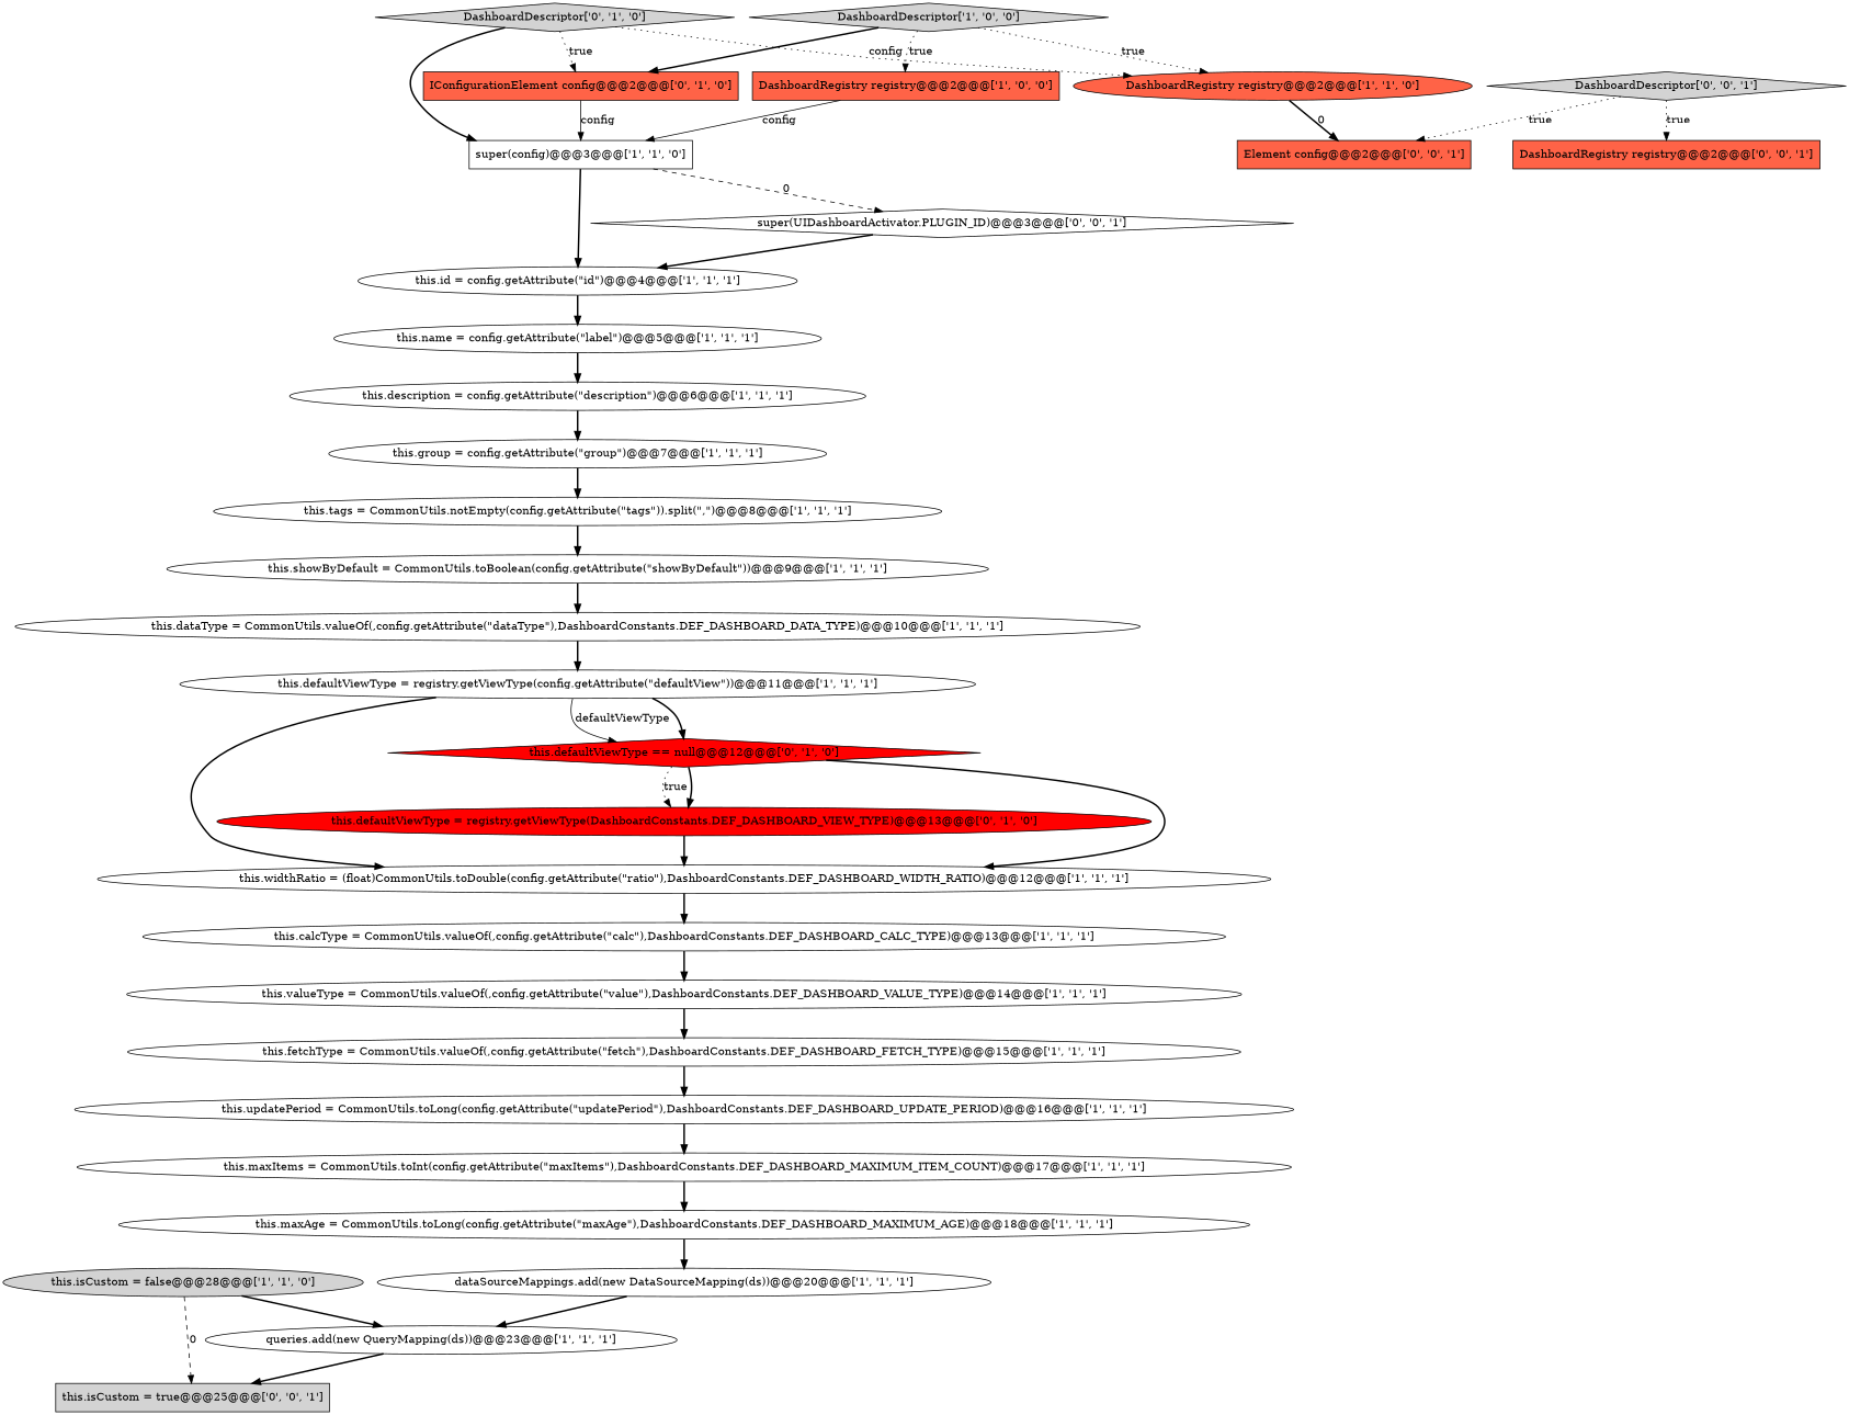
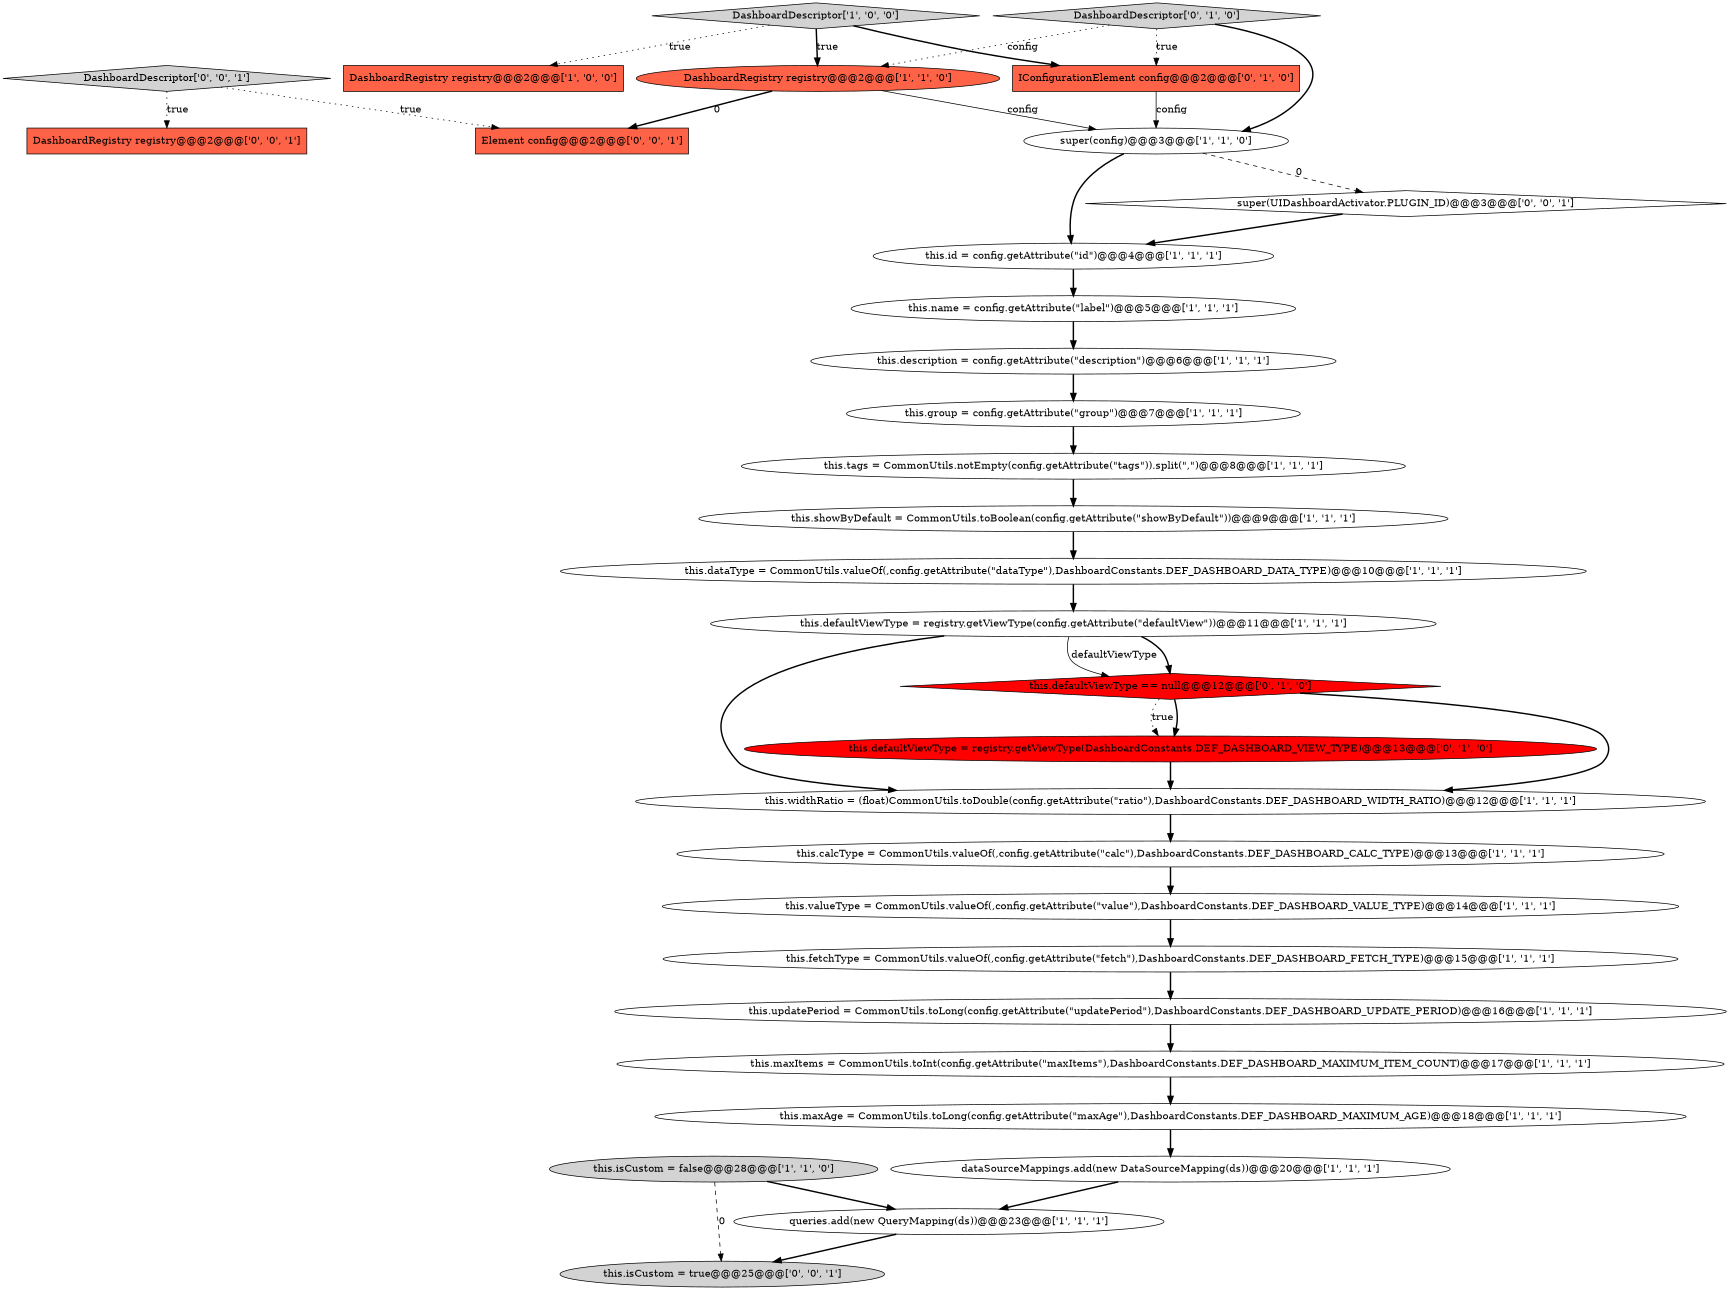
  digraph {
    node [fillcolor=white shape=ellipse style=filled]
    edge [style=bold]
    n1 [label="this.dataType = CommonUtils.valueOf(,config.getAttribute(\"dataType\"),DashboardConstants.DEF_DASHBOARD_DATA_TYPE)@@@10@@@['1', '1', '1']"]
    n2 [label="this.defaultViewType = registry.getViewType(config.getAttribute(\"defaultView\"))@@@11@@@['1', '1', '1']"]
    n3 [label="this.widthRatio = (float)CommonUtils.toDouble(config.getAttribute(\"ratio\"),DashboardConstants.DEF_DASHBOARD_WIDTH_RATIO)@@@12@@@['1', '1', '1']"]
    n4 [fillcolor=red label="this.defaultViewType == null@@@12@@@['0', '1', '0']" shape=diamond]
    n5 [fillcolor=red label="this.defaultViewType = registry.getViewType(DashboardConstants.DEF_DASHBOARD_VIEW_TYPE)@@@13@@@['0', '1', '0']"]
    n6 [label="this.calcType = CommonUtils.valueOf(,config.getAttribute(\"calc\"),DashboardConstants.DEF_DASHBOARD_CALC_TYPE)@@@13@@@['1', '1', '1']"]
    n7 [label="this.id = config.getAttribute(\"id\")@@@4@@@['1', '1', '1']"]
    n8 [label="this.name = config.getAttribute(\"label\")@@@5@@@['1', '1', '1']"]
    n9 [label="this.description = config.getAttribute(\"description\")@@@6@@@['1', '1', '1']"]
    n10 [label="this.maxItems = CommonUtils.toInt(config.getAttribute(\"maxItems\"),DashboardConstants.DEF_DASHBOARD_MAXIMUM_ITEM_COUNT)@@@17@@@['1', '1', '1']"]
    n11 [label="this.maxAge = CommonUtils.toLong(config.getAttribute(\"maxAge\"),DashboardConstants.DEF_DASHBOARD_MAXIMUM_AGE)@@@18@@@['1', '1', '1']"]
    n12 [label="dataSourceMappings.add(new DataSourceMapping(ds))@@@20@@@['1', '1', '1']"]
    n13 [label="this.valueType = CommonUtils.valueOf(,config.getAttribute(\"value\"),DashboardConstants.DEF_DASHBOARD_VALUE_TYPE)@@@14@@@['1', '1', '1']"]
    n14 [label="this.fetchType = CommonUtils.valueOf(,config.getAttribute(\"fetch\"),DashboardConstants.DEF_DASHBOARD_FETCH_TYPE)@@@15@@@['1', '1', '1']"]
    n15 [label="this.updatePeriod = CommonUtils.toLong(config.getAttribute(\"updatePeriod\"),DashboardConstants.DEF_DASHBOARD_UPDATE_PERIOD)@@@16@@@['1', '1', '1']"]
    n16 [fillcolor=lightgray label="this.isCustom = false@@@28@@@['1', '1', '0']"]
-   n17 [fillcolor=lightgray label="this.isCustom = true@@@25@@@['0', '0', '1']" shape=box]
+   n17 [fillcolor=lightgray label="this.isCustom = true@@@25@@@['0', '0', '1']"]
    n18 [label="queries.add(new QueryMapping(ds))@@@23@@@['1', '1', '1']"]
-   n19 [label="super(config)@@@3@@@['1', '1', '0']" shape=box]
+   n19 [label="super(config)@@@3@@@['1', '1', '0']"]
    n20 [label="super(UIDashboardActivator.PLUGIN_ID)@@@3@@@['0', '0', '1']" shape=diamond]
    n21 [fillcolor=lightgray label="DashboardDescriptor['0', '0', '1']" shape=diamond]
    n22 [fillcolor=tomato label="DashboardRegistry registry@@@2@@@['0', '0', '1']" shape=box]
    n23 [fillcolor=tomato label="Element config@@@2@@@['0', '0', '1']" shape=box]
    n24 [label="this.tags = CommonUtils.notEmpty(config.getAttribute(\"tags\")).split(\",\")@@@8@@@['1', '1', '1']"]
    n25 [label="this.showByDefault = CommonUtils.toBoolean(config.getAttribute(\"showByDefault\"))@@@9@@@['1', '1', '1']"]
    n26 [label="this.group = config.getAttribute(\"group\")@@@7@@@['1', '1', '1']"]
    n27 [fillcolor=tomato label="DashboardRegistry registry@@@2@@@['1', '0', '0']" shape=box]
    n28 [fillcolor=lightgray label="DashboardDescriptor['1', '0', '0']" shape=diamond]
    n29 [fillcolor=tomato label="DashboardRegistry registry@@@2@@@['1', '1', '0']"]
    n30 [fillcolor=tomato label="IConfigurationElement config@@@2@@@['0', '1', '0']" shape=box]
    n31 [fillcolor=lightgray label="DashboardDescriptor['0', '1', '0']" shape=diamond]
    n1 -> n2
    n2 -> n3
    n2 -> n4
    n2 -> n4 [label=defaultViewType style=solid]
    n3 -> n6
    n4 -> n3
    n4 -> n5
    n4 -> n5 [label=true style=dotted]
    n5 -> n3
    n6 -> n13
    n7 -> n8
    n8 -> n9
    n9 -> n26
    n10 -> n11
    n11 -> n12
    n12 -> n18
    n13 -> n14
    n14 -> n15
    n15 -> n10
    n16 -> n17 [label=0 style=dashed]
    n16 -> n18
    n18 -> n17
    n19 -> n7
    n19 -> n20 [label=0 style=dashed]
    n20 -> n7
    n21 -> n22 [label=true style=dotted]
    n21 -> n23 [label=true style=dotted]
    n24 -> n25
    n25 -> n1
    n26 -> n24
    n28 -> n27 [label=true style=dotted]
-   n28 -> n29 [label=true style=dotted]
+   n28 -> n29 [label=true]
    n28 -> n30
-   n27 -> n19 [label=config style=solid]
+   n29 -> n19 [label=config style=solid]
    n29 -> n23 [label=0]
    n30 -> n19 [label=config style=solid]
    n31 -> n19
    n31 -> n29 [label=config style=dotted]
    n31 -> n30 [label=true style=dotted]
  }
